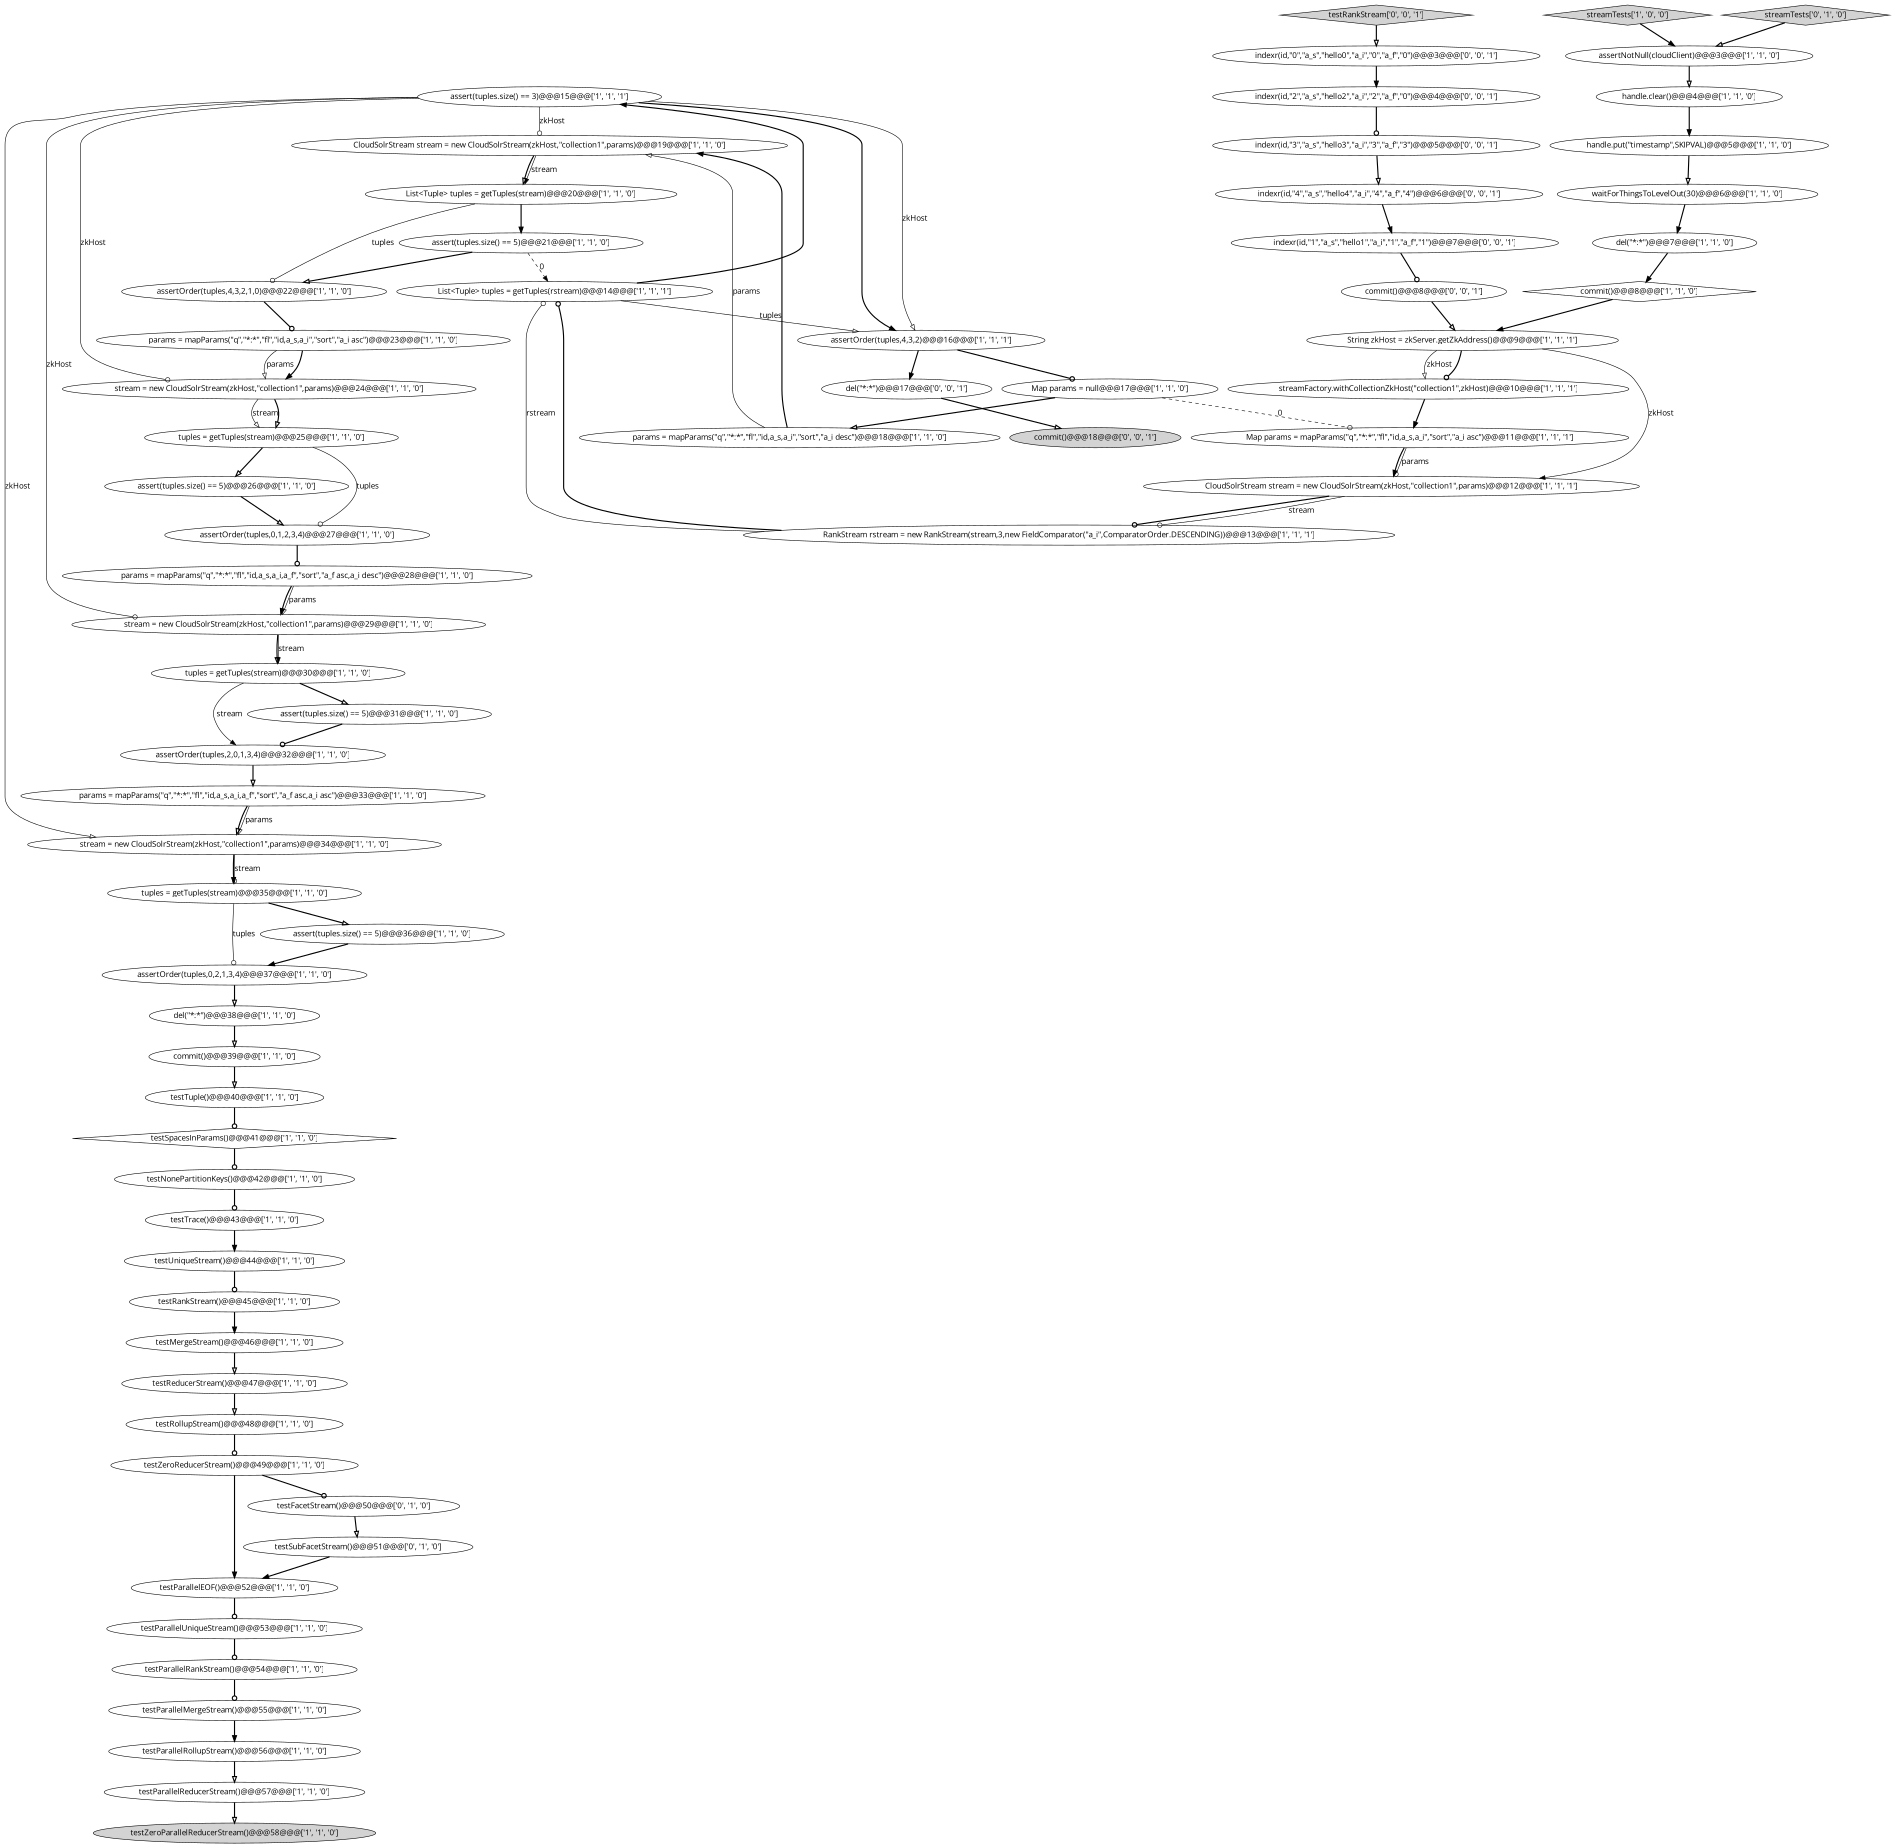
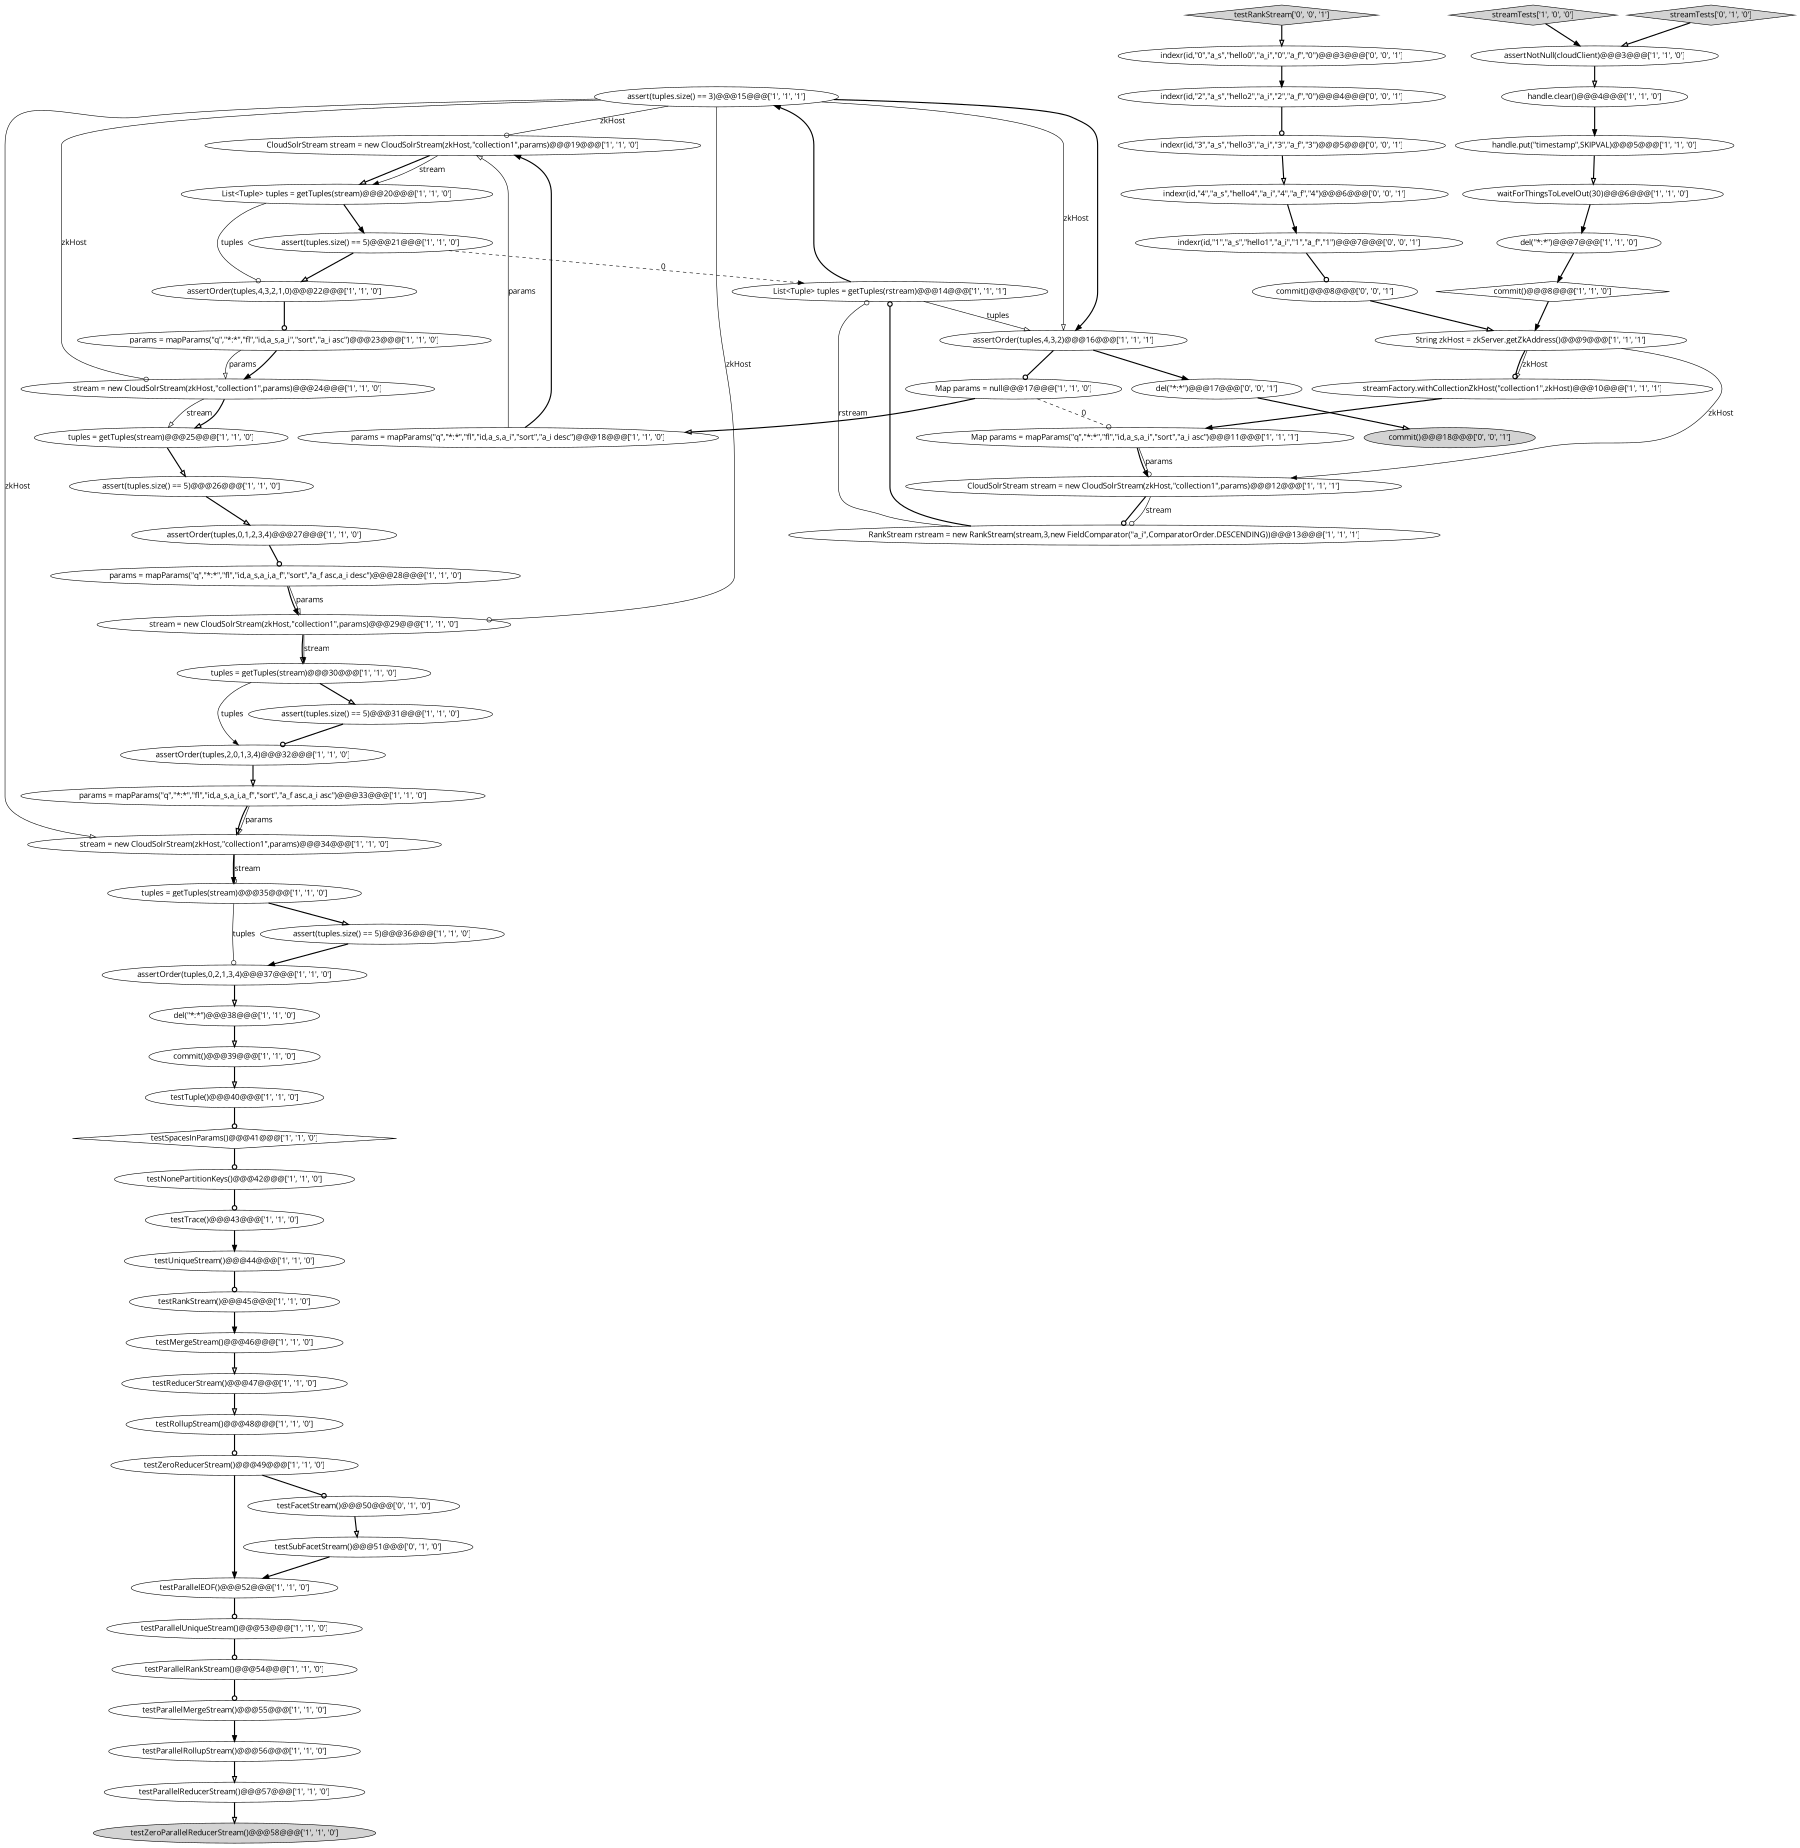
  digraph {
    fontname="Open Sans"
    node [fillcolor=white fontname="Open Sans" shape=ellipse style=filled]
    edge [arrowhead=onormal fontname="Open Sans" style=bold]
    n1 [label="assert(tuples.size() == 5)@@@26@@@['1', '1', '0']"]
    n2 [label="assertOrder(tuples,0,1,2,3,4)@@@27@@@['1', '1', '0']"]
    n3 [label="params = mapParams(\"q\",\"*:*\",\"fl\",\"id,a_s,a_i,a_f\",\"sort\",\"a_f asc,a_i desc\")@@@28@@@['1', '1', '0']"]
    n4 [label="waitForThingsToLevelOut(30)@@@6@@@['1', '1', '0']"]
    n5 [label="del(\"*:*\")@@@7@@@['1', '1', '0']"]
    n6 [label="commit()@@@8@@@['1', '1', '0']" shape=diamond]
    n7 [label="indexr(id,\"3\",\"a_s\",\"hello3\",\"a_i\",\"3\",\"a_f\",\"3\")@@@5@@@['0', '0', '1']"]
    n8 [label="indexr(id,\"4\",\"a_s\",\"hello4\",\"a_i\",\"4\",\"a_f\",\"4\")@@@6@@@['0', '0', '1']"]
    n9 [label="indexr(id,\"1\",\"a_s\",\"hello1\",\"a_i\",\"1\",\"a_f\",\"1\")@@@7@@@['0', '0', '1']"]
    n10 [label="params = mapParams(\"q\",\"*:*\",\"fl\",\"id,a_s,a_i,a_f\",\"sort\",\"a_f asc,a_i asc\")@@@33@@@['1', '1', '0']"]
    n11 [label="stream = new CloudSolrStream(zkHost,\"collection1\",params)@@@34@@@['1', '1', '0']"]
    n12 [label="tuples = getTuples(stream)@@@35@@@['1', '1', '0']"]
    n13 [label="testTuple()@@@40@@@['1', '1', '0']"]
    n14 [label="testSpacesInParams()@@@41@@@['1', '1', '0']" shape=diamond]
    n15 [label="testNonePartitionKeys()@@@42@@@['1', '1', '0']"]
    n16 [label="params = mapParams(\"q\",\"*:*\",\"fl\",\"id,a_s,a_i\",\"sort\",\"a_i asc\")@@@23@@@['1', '1', '0']"]
    n17 [label="stream = new CloudSolrStream(zkHost,\"collection1\",params)@@@24@@@['1', '1', '0']"]
    n18 [label="tuples = getTuples(stream)@@@25@@@['1', '1', '0']"]
    n19 [label="commit()@@@39@@@['1', '1', '0']"]
    n20 [label="testRollupStream()@@@48@@@['1', '1', '0']"]
    n21 [label="testZeroReducerStream()@@@49@@@['1', '1', '0']"]
    n22 [label="testFacetStream()@@@50@@@['0', '1', '0']"]
    n23 [label="testParallelEOF()@@@52@@@['1', '1', '0']"]
    n24 [fillcolor=lightgray label="streamTests['0', '1', '0']" shape=diamond]
    n25 [label="assertNotNull(cloudClient)@@@3@@@['1', '1', '0']"]
    n26 [label="handle.clear()@@@4@@@['1', '1', '0']"]
    n27 [label="assertOrder(tuples,4,3,2,1,0)@@@22@@@['1', '1', '0']"]
    n28 [label="CloudSolrStream stream = new CloudSolrStream(zkHost,\"collection1\",params)@@@19@@@['1', '1', '0']"]
    n29 [label="List<Tuple> tuples = getTuples(stream)@@@20@@@['1', '1', '0']"]
    n30 [label="assert(tuples.size() == 5)@@@21@@@['1', '1', '0']"]
    n31 [label="RankStream rstream = new RankStream(stream,3,new FieldComparator(\"a_i\",ComparatorOrder.DESCENDING))@@@13@@@['1', '1', '1']"]
    n32 [label="List<Tuple> tuples = getTuples(rstream)@@@14@@@['1', '1', '1']"]
    n33 [label="assert(tuples.size() == 3)@@@15@@@['1', '1', '1']"]
    n34 [label="assertOrder(tuples,4,3,2)@@@16@@@['1', '1', '1']"]
    n35 [label="indexr(id,\"2\",\"a_s\",\"hello2\",\"a_i\",\"2\",\"a_f\",\"0\")@@@4@@@['0', '0', '1']"]
    n36 [label="params = mapParams(\"q\",\"*:*\",\"fl\",\"id,a_s,a_i\",\"sort\",\"a_i desc\")@@@18@@@['1', '1', '0']"]
    n37 [label="testTrace()@@@43@@@['1', '1', '0']"]
    n38 [fillcolor=lightgray label="streamTests['1', '0', '0']" shape=diamond]
    n39 [label="indexr(id,\"0\",\"a_s\",\"hello0\",\"a_i\",\"0\",\"a_f\",\"0\")@@@3@@@['0', '0', '1']"]
    n40 [fillcolor=lightgray label="testRankStream['0', '0', '1']" shape=diamond]
    n41 [label="testReducerStream()@@@47@@@['1', '1', '0']"]
    n42 [label="stream = new CloudSolrStream(zkHost,\"collection1\",params)@@@29@@@['1', '1', '0']"]
    n43 [label="testMergeStream()@@@46@@@['1', '1', '0']"]
    n44 [fillcolor=lightgray label="testZeroParallelReducerStream()@@@58@@@['1', '1', '0']"]
    n45 [label="tuples = getTuples(stream)@@@30@@@['1', '1', '0']"]
    n46 [label="testSubFacetStream()@@@51@@@['0', '1', '0']"]
    n47 [label="testParallelUniqueStream()@@@53@@@['1', '1', '0']"]
    n48 [label="assert(tuples.size() == 5)@@@31@@@['1', '1', '0']"]
    n49 [label="assertOrder(tuples,2,0,1,3,4)@@@32@@@['1', '1', '0']"]
    n50 [label="testUniqueStream()@@@44@@@['1', '1', '0']"]
    n51 [label="testRankStream()@@@45@@@['1', '1', '0']"]
    n52 [label="del(\"*:*\")@@@38@@@['1', '1', '0']"]
    n53 [label="commit()@@@8@@@['0', '0', '1']"]
    n54 [label="String zkHost = zkServer.getZkAddress()@@@9@@@['1', '1', '1']"]
    n55 [label="CloudSolrStream stream = new CloudSolrStream(zkHost,\"collection1\",params)@@@12@@@['1', '1', '1']"]
    n56 [label="streamFactory.withCollectionZkHost(\"collection1\",zkHost)@@@10@@@['1', '1', '1']"]
    n57 [label="testParallelMergeStream()@@@55@@@['1', '1', '0']"]
    n58 [label="testParallelRollupStream()@@@56@@@['1', '1', '0']"]
    n59 [label="testParallelReducerStream()@@@57@@@['1', '1', '0']"]
    n60 [label="del(\"*:*\")@@@17@@@['0', '0', '1']"]
    n61 [label="Map params = null@@@17@@@['1', '1', '0']"]
    n62 [label="handle.put(\"timestamp\",SKIPVAL)@@@5@@@['1', '1', '0']"]
    n63 [label="Map params = mapParams(\"q\",\"*:*\",\"fl\",\"id,a_s,a_i\",\"sort\",\"a_i asc\")@@@11@@@['1', '1', '1']"]
    n64 [label="assert(tuples.size() == 5)@@@36@@@['1', '1', '0']"]
    n65 [label="assertOrder(tuples,0,2,1,3,4)@@@37@@@['1', '1', '0']"]
    n66 [label="testParallelRankStream()@@@54@@@['1', '1', '0']"]
    n67 [fillcolor=lightgray label="commit()@@@18@@@['0', '0', '1']"]
    n1 -> n2
    n2 -> n3 [arrowhead=odot]
    n3 -> n42 [arrowhead=normal]
    n3 -> n42 [label=params style=solid]
    n4 -> n5 [arrowhead=normal]
    n5 -> n6 [arrowhead=normal]
    n6 -> n54 [arrowhead=normal]
    n7 -> n8
    n8 -> n9 [arrowhead=normal]
    n9 -> n53 [arrowhead=odot]
    n10 -> n11 [label=params style=solid]
    n10 -> n11
    n11 -> n12 [arrowhead=normal]
    n11 -> n12 [arrowhead=odot label=stream style=solid]
    n12 -> n64
    n12 -> n65 [arrowhead=odot label=tuples style=solid]
    n13 -> n14 [arrowhead=odot]
    n14 -> n15 [arrowhead=odot]
    n15 -> n37 [arrowhead=odot]
    n16 -> n17 [arrowhead=normal]
    n16 -> n17 [label=params style=solid]
    n17 -> n18 [label=stream style=solid]
    n17 -> n18
    n18 -> n1
-   n18 -> n2 [arrowhead=odot label=tuples style=solid]
    n19 -> n13
    n20 -> n21 [arrowhead=odot]
    n21 -> n22 [arrowhead=odot]
    n21 -> n23 [arrowhead=normal]
    n22 -> n46
    n23 -> n47 [arrowhead=odot]
    n24 -> n25
    n25 -> n26
    n26 -> n62 [arrowhead=normal]
    n27 -> n16 [arrowhead=odot]
    n28 -> n29
    n28 -> n29 [arrowhead=normal label=stream style=solid]
    n29 -> n27 [arrowhead=odot label=tuples style=solid]
    n29 -> n30 [arrowhead=normal]
    n30 -> n27
    n30 -> n32 [arrowhead=normal label=0 style=dashed]
    n31 -> n32 [arrowhead=odot label=rstream style=solid]
    n31 -> n32 [arrowhead=odot]
    n32 -> n33 [arrowhead=normal]
    n32 -> n34 [label=tuples style=solid]
    n33 -> n11 [label=zkHost style=solid]
    n33 -> n17 [arrowhead=odot label=zkHost style=solid]
    n33 -> n28 [arrowhead=odot label=zkHost style=solid]
    n33 -> n34 [arrowhead=normal]
    n33 -> n34 [label=zkHost style=solid]
    n33 -> n42 [arrowhead=odot label=zkHost style=solid]
    n34 -> n60 [arrowhead=normal]
    n34 -> n61 [arrowhead=odot]
    n35 -> n7 [arrowhead=odot]
    n36 -> n28 [label=params style=solid]
    n36 -> n28 [arrowhead=normal]
    n37 -> n50 [arrowhead=normal]
    n38 -> n25 [arrowhead=normal]
    n39 -> n35 [arrowhead=normal]
    n40 -> n39
    n41 -> n20
    n42 -> n45
    n42 -> n45 [arrowhead=normal label=stream style=solid]
    n43 -> n41
    n45 -> n48
-   n45 -> n49 [arrowhead=normal label=stream style=solid]
+   n45 -> n49 [arrowhead=normal label=tuples style=solid]
    n46 -> n23 [arrowhead=normal]
    n47 -> n66 [arrowhead=odot]
    n48 -> n49 [arrowhead=odot]
    n49 -> n10
    n50 -> n51 [arrowhead=odot]
    n51 -> n43 [arrowhead=normal]
    n52 -> n19
    n53 -> n54
    n54 -> n55 [arrowhead=normal label=zkHost style=solid]
    n54 -> n56 [arrowhead=odot]
    n54 -> n56 [label=zkHost style=solid]
    n55 -> n31 [arrowhead=odot]
    n55 -> n31 [arrowhead=odot label=stream style=solid]
    n56 -> n63 [arrowhead=normal]
    n57 -> n58 [arrowhead=normal]
    n58 -> n59
    n59 -> n44
    n60 -> n67
    n61 -> n36
    n61 -> n63 [arrowhead=odot label=0 style=dashed]
    n62 -> n4
    n63 -> n55 [arrowhead=normal]
    n63 -> n55 [arrowhead=odot label=params style=solid]
    n64 -> n65 [arrowhead=normal]
    n65 -> n52
    n66 -> n57 [arrowhead=odot]
  }
